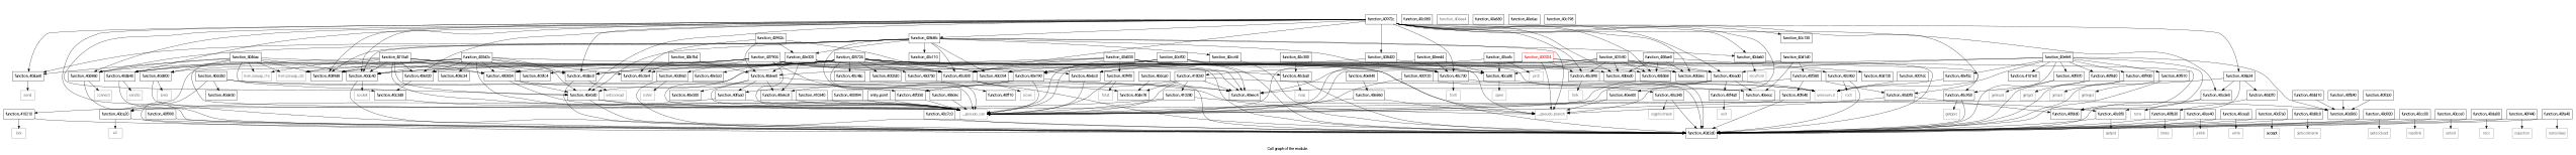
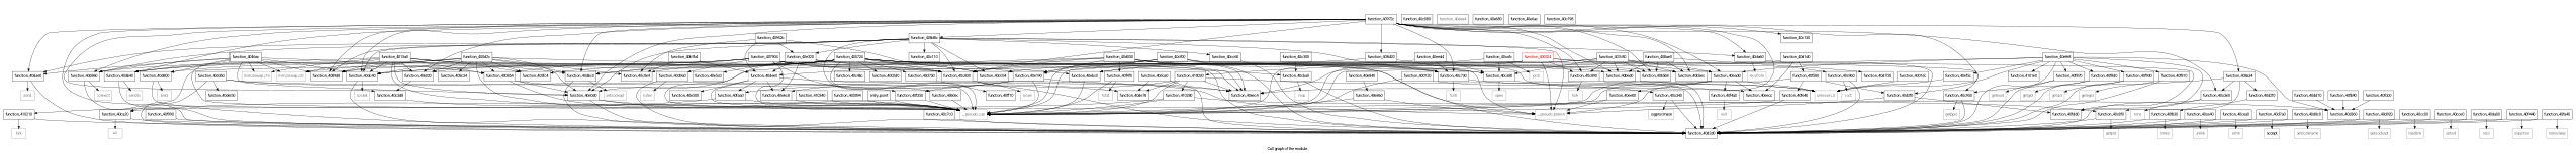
  digraph {
    fontname=Roboto
    label="Call graph of the module."
    node [fontname=Roboto shape=record]
    edge [fontname=Roboto]
    n1 [label="{function_408d8c}"]
    n2 [label="{function_4089d8}"]
    n3 [label="{function_40c830}"]
    n4 [label="{function_40c110}"]
    n5 [label="{function_40c730}"]
    n6 [label="{function_40c054}"]
    n7 [label="{function_40d860}"]
    n8 [label="{function_40cc60}"]
    n9 [label="{function_40da60}"]
    n10 [label="{function_40dae0}"]
    n11 [label="{function_40dc40}"]
    n12 [label="{function_40e0d0}"]
    n13 [label="{function_40e320}"]
    n14 [color=gray50 fontcolor=gray50 label="{__pseudo_call}"]
    n15 [color=gray50 fontcolor=gray50 label="{__pseudo_branch}"]
    n16 [label="{function_40d2d0}"]
    n17 [color=gray50 fontcolor=gray50 label="{close}"]
    n18 [color=gray50 fontcolor=gray50 label="{unknown_0}"]
    n19 [color=gray50 fontcolor=gray50 label="{fcntl}"]
    n20 [color=gray50 fontcolor=gray50 label="{connect}"]
    n21 [color=gray50 fontcolor=gray50 label="{recvfrom}"]
    n22 [color=gray50 fontcolor=gray50 label="{send}"]
    n23 [color=gray50 fontcolor=gray50 label="{socket}"]
    n24 [label="{function_40d360}"]
    n25 [label="{function_40e190}"]
    n26 [label="{function_40eec4}"]
    n27 [color=gray50 label="{function_40dee0}"]
    n28 [label="{function_40fdd0}"]
    n29 [label="{function_40e6c8}"]
    n30 [label="{function_40e5c0}"]
    n31 [label="{function_40cd40}"]
-   n32 [color=gray50 fontcolor=gray50 label="{sigprocmask}"]
+   n32 [color=gray50 fontcolor=black label="{sigprocmask}"]
    n33 [label="{function_40cde0}"]
    n34 [color=gray50 fontcolor=gray50 label="{time}"]
    n35 [label="{function_40ce40}"]
    n36 [color=gray50 fontcolor=gray50 label="{unlink}"]
    n37 [label="{function_40cea0}"]
    n38 [color=gray50 fontcolor=gray50 label="{write}"]
    n39 [label="{function_40cf00}"]
    n40 [label="{function_40eecc}"]
    n41 [label="{function_40faa0}"]
    n42 [label="{function_407904}"]
    n43 [label="{function_40d800}"]
    n44 [label="{function_4060ec}"]
    n45 [label="{function_40d9a0}"]
    n46 [label="{function_40dbc0}"]
    n47 [label="{function_40ebc0}"]
    n48 [color=gray50 fontcolor=gray50 label="{bind}"]
    n49 [color=gray50 fontcolor=gray50 label="{listen}"]
    n50 [color=gray50 fontcolor=gray50 label="{setsockopt}"]
    n51 [label="{function_40b5b8}"]
    n52 [label="{function_40c7c0}"]
    n53 [label="{function_408a34}"]
    n54 [label="{function_40d2f0}"]
    n55 [label="{function_40c8f0}"]
    n56 [label="{function_40c950}"]
    n57 [label="{function_40fb30}"]
    n58 [color=gray50 fontcolor=gray50 label="{getpid}"]
    n59 [color=gray50 fontcolor=gray50 label="{getppid}"]
    n60 [label="{function_408ae0}"]
    n61 [label="{function_40b5ec}"]
    n62 [label="{function_40b6d0}"]
    n63 [label="{function_40d720}"]
    n64 [label="{function_408c34}"]
    n65 [label="{function_40c080}"]
    n66 [label="{function_40c300}"]
    n67 [label="{function_40cba0}"]
    n68 [color=gray50 fontcolor=gray50 label="{read}"]
    n69 [label="{function_408d20}"]
    n70 [label="{function_40c0e4}"]
    n71 [label="{function_40c3d8}"]
    n72 [label="{function_40952c}"]
    n73 [label="{function_40e500}"]
    n74 [label="{function_40b7b4}"]
    n75 [label="{function_40c130}"]
    n76 [label="{function_40c4bc}"]
    n77 [label="{function_40972c}"]
    n78 [label="{function_40d3f0}"]
    n79 [label="{function_406020}"]
    n80 [label="{function_40c890}"]
    n81 [label="{function_40db40}"]
    n82 [label="{function_40ead0}"]
    n83 [color=gray50 fontcolor=gray50 label="{fork}"]
    n84 [color=gray50 fontcolor=gray50 label="{sendto}"]
    n85 [label="{function_40ee00}"]
    n86 [label="{function_40f4a0}"]
    n87 [label="{function_40d030}"]
    n88 [label="{function_40ca80}"]
    n89 [label="{function_40f4f0}"]
    n90 [color=gray50 fontcolor=gray50 label="{open}"]
    n91 [color=gray50 fontcolor=gray50 label="{fstat}"]
    n92 [label="{function_40d1d0}"]
    n93 [label="{function_40f580}"]
    n94 [label="{function_40f640}"]
    n95 [color=gray50 fontcolor=gray50 label="{times}"]
    n96 [label="{function_40d7a0}"]
    n97 [color=gray50 fontcolor=black label="{accept}"]
    n98 [label="{function_40d8c0}"]
    n99 [color=gray50 fontcolor=gray50 label="{getsockname}"]
    n100 [label="{function_40d920}"]
    n101 [color=gray50 fontcolor=gray50 label="{getsockopt}"]
    n102 [label="{function_40d750}"]
    n103 [label="{function_40ff10}"]
    n104 [label="{function_40cc00}"]
    n105 [color=gray50 fontcolor=gray50 label="{readlink}"]
    n106 [label="{function_40cce0}"]
    n107 [color=gray50 fontcolor=gray50 label="{setsid}"]
    n108 [label="{function_40cafc}"]
    n109 [color=gray50 fontcolor=gray50 label="{prctl}"]
    n110 [label="{function_40c9b0}"]
    n111 [color=gray50 fontcolor=gray50 label="{ioctl}"]
    n112 [label="{function_40ca20}"]
    n113 [color=gray50 fontcolor=gray50 label="{kill}"]
    n114 [color=gray50 fontcolor=gray50 label="{recv}"]
    n115 [color=gray50 fontcolor=gray50 label="{sigaction}"]
    n116 [color=gray50 fontcolor=gray50 label="{exit}"]
    n117 [color=gray50 fontcolor=gray50 label="{getegid}"]
    n118 [color=gray50 fontcolor=gray50 label="{geteuid}"]
    n119 [color=gray50 fontcolor=gray50 label="{getgid}"]
    n120 [color=gray50 fontcolor=gray50 label="{getuid}"]
    n121 [color=gray50 fontcolor=gray50 label="{nanosleep}"]
    n122 [color=gray50 fontcolor=gray50 label="{brk}"]
    n123 [color=gray50 fontcolor=gray50 label="{llvm_bswap_i32}"]
    n124 [color=gray50 fontcolor=gray50 label="{llvm_bswap_i16}"]
    n125 [label="{function_40da00}"]
    n126 [label="{function_40dca0}"]
    n127 [label="{function_40de78}"]
    n128 [label="{function_40dd10}"]
    n129 [label="{function_40dd50}"]
    n130 [label="{function_40de50}"]
    n131 [label="{function_40f350}"]
    n132 [fontcolor=gray50 label="{function_40dea4}"]
    n133 [label="{function_410210}"]
    n134 [label="{function_40e680}"]
    n135 [label="{function_40e6ac}"]
    n136 [label="{function_40e840}"]
    n137 [label="{function_40e860}"]
    n138 [label="{function_40eed4}"]
    n139 [label="{function_410030}"]
    n140 [label="{function_410280}"]
    n141 [label="{function_40ef5c}"]
    n142 [label="{function_40efe8}"]
    n143 [label="{function_40f810}"]
    n144 [label="{function_40f870}"]
    n145 [label="{function_40f8d0}"]
    n146 [label="{function_40f930}"]
    n147 [label="{function_4101e0}"]
    n148 [label="{function_40f440}"]
    n149 [label="{function_40f990}"]
    n150 [label="{function_40fa40}"]
    n151 [label="{function_40fb90}"]
    n152 [label="{function_40fcb0}"]
    n153 [label="{function_410340}"]
    n154 [label="{function_40c198}"]
    n155 [label="{function_400094}"]
    n156 [label="{function_400120}"]
    n157 [label="{function_4001dc}"]
    n158 [label="{entry_point}"]
    n159 [label="{function_4002d0}"]
    n160 [color=red fontcolor=red label="{function_400324}"]
    n161 [label="{function_400854}"]
    n162 [label="{function_407c80}"]
    n163 [label="{function_400d2c}"]
    n164 [label="{function_405fc4}"]
    n165 [label="{function_4015a0}"]
    n166 [label="{function_4046ac}"]
    n167 [label="{function_405724}"]
    n1 -> n2
    n1 -> n3
    n1 -> n4
    n1 -> n5
    n1 -> n6
    n1 -> n7
    n1 -> n8
    n1 -> n9
    n1 -> n10
    n1 -> n11
    n1 -> n12
    n1 -> n13
    n1 -> n14
    n1 -> n15
    n3 -> n16
    n3 -> n17
    n5 -> n18
    n5 -> n19
    n7 -> n16
    n7 -> n20
    n8 -> n16
    n9 -> n16
    n9 -> n21
+   n10 -> n16
    n10 -> n22
    n11 -> n16
    n11 -> n23
    n12 -> n14
    n12 -> n16
    n12 -> n24
    n13 -> n14
    n13 -> n25
    n13 -> n26
    n13 -> n27
    n13 -> n28
    n13 -> n29
    n13 -> n30
    n25 -> n14
    n25 -> n26
    n25 -> n29
    n25 -> n41
    n27 -> n14
    n27 -> n26
    n27 -> n29
    n27 -> n41
    n27 -> n73
    n29 -> n14
    n31 -> n16
    n31 -> n32
    n33 -> n16
    n33 -> n34
    n35 -> n16
    n35 -> n36
    n37 -> n16
    n37 -> n38
    n39 -> n3
    n39 -> n14
    n39 -> n16
    n39 -> n25
    n39 -> n26
    n39 -> n40
    n41 -> n14
    n41 -> n133
    n42 -> n3
    n42 -> n5
    n42 -> n7
    n42 -> n11
    n42 -> n14
    n42 -> n15
    n42 -> n16
    n42 -> n43
    n42 -> n44
    n42 -> n45
    n42 -> n46
    n42 -> n47
    n43 -> n16
    n43 -> n48
    n44 -> n14
    n45 -> n16
    n45 -> n49
    n46 -> n16
    n46 -> n50
    n47 -> n14
    n52 -> n16
    n53 -> n33
    n53 -> n54
    n53 -> n55
    n53 -> n56
    n54 -> n57
    n55 -> n16
    n55 -> n58
    n56 -> n16
    n56 -> n59
    n57 -> n16
    n57 -> n95
    n60 -> n6
    n60 -> n51
    n60 -> n61
    n60 -> n62
    n60 -> n63
    n66 -> n67
    n67 -> n16
    n67 -> n68
    n69 -> n15
    n69 -> n25
    n71 -> n14
    n72 -> n6
    n72 -> n13
    n72 -> n27
    n72 -> n70
    n74 -> n27
    n74 -> n70
    n77 -> n1
    n77 -> n2
    n77 -> n3
    n77 -> n5
    n77 -> n7
    n77 -> n9
    n77 -> n10
    n77 -> n11
    n77 -> n12
    n77 -> n14
    n77 -> n15
    n77 -> n33
    n77 -> n46
    n77 -> n51
    n77 -> n53
    n77 -> n61
    n77 -> n62
    n77 -> n69
    n77 -> n71
    n77 -> n75
    n77 -> n78
    n77 -> n79
    n77 -> n80
    n77 -> n81
    n77 -> n82
    n78 -> n15
    n78 -> n28
    n79 -> n71
    n80 -> n16
    n80 -> n83
    n81 -> n16
    n81 -> n84
    n82 -> n14
    n82 -> n18
    n82 -> n26
    n82 -> n40
    n82 -> n85
    n82 -> n86
    n85 -> n14
    n85 -> n15
    n86 -> n116
    n87 -> n3
    n87 -> n5
    n87 -> n12
    n87 -> n16
    n87 -> n25
    n87 -> n26
    n87 -> n27
    n87 -> n88
    n87 -> n89
    n88 -> n16
    n88 -> n90
    n89 -> n14
    n89 -> n91
    n92 -> n26
    n92 -> n40
    n92 -> n93
    n93 -> n14
    n93 -> n78
    n93 -> n94
    n94 -> n14
    n94 -> n16
    n96 -> n16
    n96 -> n97
    n98 -> n16
    n98 -> n99
    n100 -> n16
    n100 -> n101
    n102 -> n103
    n104 -> n16
    n104 -> n105
    n106 -> n16
    n106 -> n107
    n108 -> n14
    n108 -> n88
    n108 -> n109
    n110 -> n16
    n110 -> n111
    n112 -> n16
    n112 -> n113
    n125 -> n16
    n125 -> n114
    n126 -> n16
    n126 -> n127
    n128 -> n24
    n129 -> n16
    n129 -> n127
    n129 -> n130
    n129 -> n131
    n131 -> n14
    n133 -> n16
    n133 -> n122
    n136 -> n137
    n137 -> n14
    n137 -> n15
    n138 -> n5
    n138 -> n88
    n138 -> n139
    n139 -> n14
    n139 -> n26
    n139 -> n31
    n139 -> n127
    n139 -> n131
    n139 -> n140
    n140 -> n14
    n140 -> n55
    n140 -> n112
    n141 -> n18
    n142 -> n14
    n142 -> n16
    n142 -> n18
    n142 -> n24
    n142 -> n28
    n142 -> n82
    n142 -> n141
    n142 -> n143
    n142 -> n144
    n142 -> n145
    n142 -> n146
    n142 -> n147
    n143 -> n16
    n143 -> n117
    n144 -> n16
    n144 -> n118
    n145 -> n16
    n145 -> n119
    n146 -> n16
    n146 -> n120
    n148 -> n16
    n148 -> n115
    n149 -> n16
    n150 -> n16
    n150 -> n121
    n151 -> n24
    n152 -> n24
    n153 -> n14
    n155 -> n14
    n156 -> n14
    n156 -> n18
    n157 -> n18
    n158 -> n14
    n160 -> n14
    n160 -> n15
    n160 -> n47
    n160 -> n56
    n160 -> n80
    n160 -> n82
    n160 -> n112
    n161 -> n12
    n161 -> n14
    n161 -> n15
    n162 -> n14
    n162 -> n47
    n162 -> n51
    n162 -> n61
    n162 -> n62
    n162 -> n80
    n162 -> n82
    n162 -> n88
    n162 -> n110
    n163 -> n2
    n163 -> n3
    n163 -> n11
    n163 -> n12
    n163 -> n14
    n163 -> n46
    n163 -> n64
    n163 -> n70
    n163 -> n79
    n163 -> n81
    n163 -> n123
    n163 -> n161
    n163 -> n164
    n165 -> n2
    n165 -> n3
    n165 -> n11
    n165 -> n12
    n165 -> n14
    n165 -> n46
    n165 -> n79
    n165 -> n81
    n165 -> n123
    n165 -> n124
    n165 -> n161
    n165 -> n164
    n166 -> n2
    n166 -> n7
    n166 -> n10
    n166 -> n11
    n166 -> n12
    n166 -> n14
    n166 -> n43
    n166 -> n123
    n166 -> n124
    n166 -> n161
    n167 -> n2
    n167 -> n3
    n167 -> n6
    n167 -> n11
    n167 -> n14
    n167 -> n46
    n167 -> n51
    n167 -> n61
    n167 -> n62
    n167 -> n67
    n167 -> n70
    n167 -> n76
    n167 -> n79
    n167 -> n81
    n167 -> n88
    n167 -> n102
    n167 -> n159
    n167 -> n161
    n167 -> n164
  }
